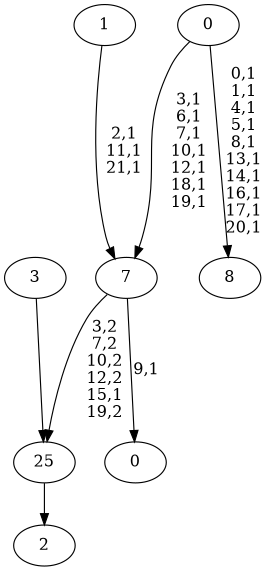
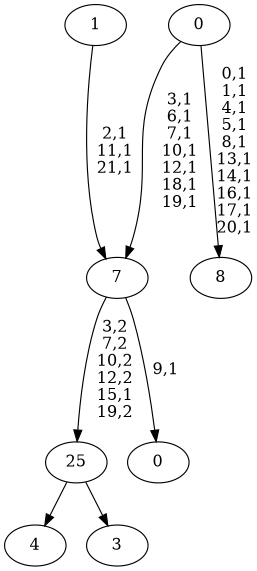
  digraph {
-   n1 [label=2]
+   n1 [label=4]
    n2 [label=3]
    25
    n4 [label=8]
    n5 [label=1]
    7
    n7 [label=0]
    0
    25 -> n1
-   n2 -> 25
+   25 -> n2
    n5 -> 7 [label="2,1\n11,1\n21,1"]
    7 -> 25 [label="3,2\n7,2\n10,2\n12,2\n15,1\n19,2"]
    7 -> n7 [label="9,1"]
    0 -> n4 [label="0,1\n1,1\n4,1\n5,1\n8,1\n13,1\n14,1\n16,1\n17,1\n20,1"]
    0 -> 7 [label="3,1\n6,1\n7,1\n10,1\n12,1\n18,1\n19,1"]
  }
